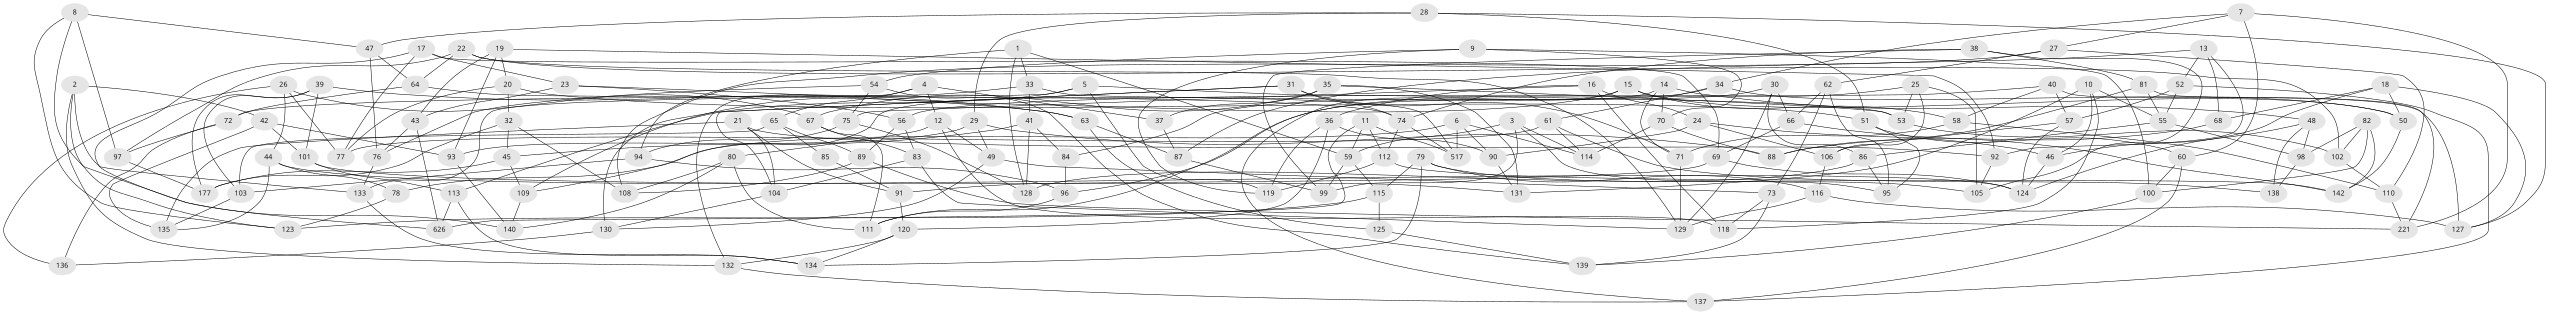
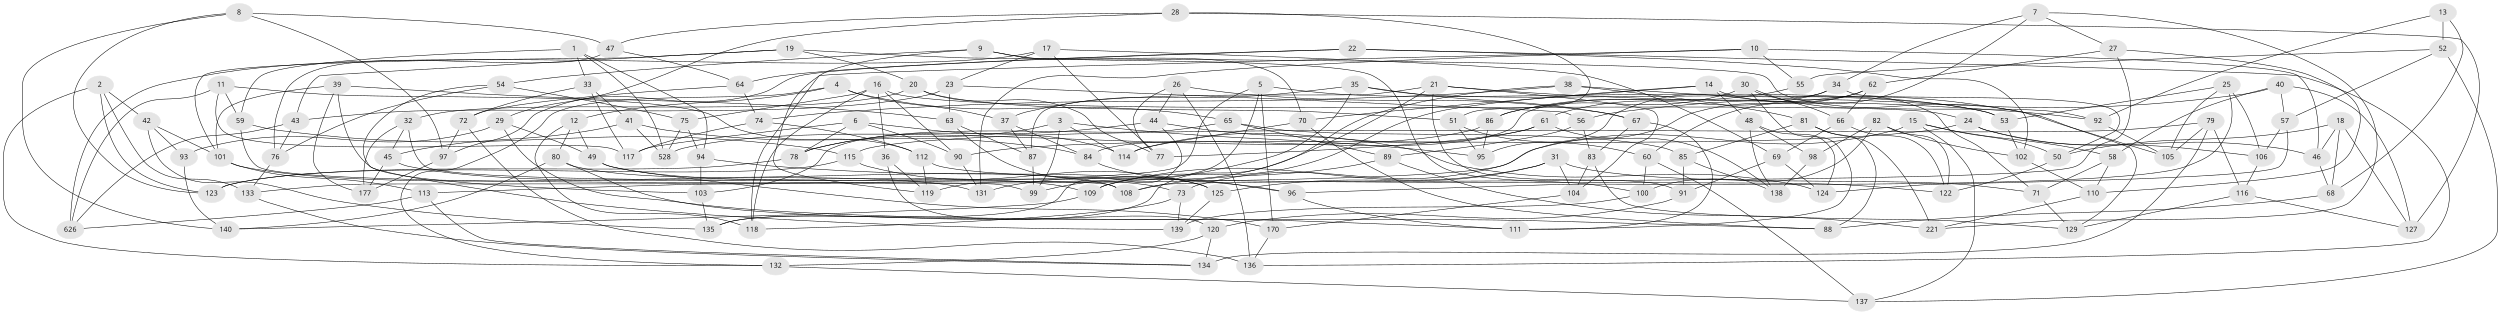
  graph {
    fontname="Open Sans"
    node [color=gray90 fontname="Open Sans" style=filled]
    edge [fontname="Open Sans"]
    1
    33
    59
    94
-   128
-   117 [label=517]
+   128 [label=528]
+   117
    41
    72
    99
    115
    96
    103
    2
    42
    123
    132
    133
    93
    135
    101
    137
    134
    3
    78
    95
    114
    4
    12
    37
    65
    118
    49
    80
    87
    84
    89
    85
    5
    53
    119
-   130
+   130 [label=170]
    102
    136
    6
    90
    131
    7
    27
    34
    60
    n51 [label=221]
    62
    108
    110
    50
    61
    100
    8
    47
    97
    140
    64
    76
    n64 [label=177]
    9
    54
    70
    75
    139
    88
    10
    46
    55
    68
    86
    98
    11
    112
    n79 [label=626]
-   122 [label=142]
+   122
    73
    111
    13
    52
    92
    57
    105
    14
    48
    71
    109
    124
    138
    129
    15
    58
    113
    16
    24
    36
    106
    120
    17
    23
    69
    77
    43
    56
    63
    91
    18
    127
    19
    20
    32
    51
    45
    21
    104
    22
    74
    83
    125
    116
    25
    26
    44
    67
    66
    28
    29
    30
    31
    35
    38
    81
    39
    40
    79
    82
    1 -- 33
    1 -- 59
    1 -- 94
    1 -- 128
    33 -- 117
    33 -- 41
    33 -- 72
    59 -- 99
    59 -- 115
    94 -- 96
    94 -- 103
    41 -- 128
    41 -- 84
    41 -- 45
    72 -- 136
    72 -- 97
    115 -- 123
    115 -- 125
    96 -- 111
    103 -- 135
    2 -- 42
    2 -- 123
    2 -- 132
    2 -- 133
    42 -- 93
    42 -- 135
    42 -- 101
    132 -- 137
    133 -- 134
    93 -- 140
    101 -- 131
    101 -- 113
    3 -- 99
-   3 -- 59
+   3 -- 78
    3 -- 95
    3 -- 114
    78 -- 123
    4 -- 132
    4 -- 12
    4 -- 37
    4 -- 65
    12 -- 118
    12 -- 49
    12 -- 80
    37 -- 87
+   37 -- 84
    65 -- 103
    65 -- 89
    65 -- 85
    49 -- 130
    49 -- 73
    80 -- 108
    80 -- 140
    80 -- 111
    87 -- 99
    84 -- 96
    89 -- n51
    89 -- 108
+   85 -- 138
    85 -- 91
    5 -- 133
    5 -- 53
    5 -- 119
    5 -- 130
    53 -- 102
    130 -- 136
    102 -- 110
    6 -- 117
    6 -- 78
    6 -- 114
    6 -- 90
    90 -- 131
    7 -- 27
    7 -- 34
    7 -- 60
    7 -- n51
    27 -- 62
    27 -- 108
    27 -- 110
    34 -- 84
    34 -- 50
    34 -- 61
    60 -- 137
    60 -- 100
    62 -- 95
    62 -- 73
    62 -- 66
    110 -- n51
    50 -- 122
    61 -- 114
    61 -- 138
    61 -- 77
    100 -- 139
    8 -- 123
    8 -- 47
    8 -- 97
    8 -- 140
    47 -- 64
    47 -- 76
    97 -- n64
    64 -- 72
    64 -- 74
    76 -- 133
    9 -- 119
    9 -- 100
    9 -- 54
    9 -- 70
    54 -- 76
    54 -- 75
    54 -- 139
    70 -- 114
    70 -- 88
    75 -- 94
    75 -- 128
    10 -- 118
    10 -- 131
    10 -- 46
    10 -- 55
-   46 -- 124
+   46 -- 68
    55 -- 86
-   55 -- 98
    68 -- 88
    86 -- 128
    86 -- 95
    98 -- 138
    11 -- 59
    11 -- 117
    11 -- 112
    11 -- n79
    112 -- 119
    112 -- 122
    73 -- 118
    73 -- 139
-   13 -- 87
+   21 -- 87
    13 -- 68
    13 -- 52
    13 -- 92
    52 -- 137
    52 -- 55
    52 -- 57
    92 -- 105
    57 -- 124
    57 -- 106
    14 -- 70
    14 -- 48
    14 -- 71
    14 -- 109
    48 -- 98
    48 -- 124
    48 -- 138
    71 -- 129
    109 -- 140
    15 -- 137
    15 -- 50
    15 -- 58
    15 -- 113
    58 -- 110
    58 -- 71
    113 -- 134
    113 -- n79
    16 -- 118
    16 -- 75
    16 -- 24
    16 -- 36
    24 -- 90
    24 -- 46
    24 -- 106
    36 -- 119
-   36 -- 90
+   16 -- 90
    36 -- 120
    106 -- 116
    120 -- 132
    120 -- 134
    17 -- n79
    17 -- 23
    17 -- 69
    17 -- 77
    23 -- 43
    23 -- 56
    23 -- 63
    69 -- 124
    69 -- 91
    43 -- 76
    43 -- n79
    56 -- 89
    56 -- 83
    63 -- 87
    63 -- 125
    91 -- 120
    18 -- 50
    18 -- 46
    18 -- 68
    18 -- 127
-   19 -- 93
+   19 -- 101
    19 -- 92
    19 -- 43
    19 -- 20
    20 -- 77
    20 -- 32
    20 -- 51
    32 -- 108
    32 -- n64
    32 -- 45
    51 -- 95
    51 -- 60
    45 -- n64
    45 -- 109
    21 -- 135
    21 -- 92
    21 -- 91
    21 -- 104
    104 -- 130
    22 -- 102
-   22 -- 129
+   22 -- 136
    22 -- 97
    22 -- 64
    74 -- 117
    74 -- 112
    83 -- 129
    83 -- 104
    125 -- 139
    116 -- 129
    116 -- 127
    25 -- 96
    25 -- 53
    25 -- 105
    25 -- 106
    26 -- 136
    26 -- 77
    26 -- 44
    26 -- 67
    44 -- 135
    44 -- 78
    44 -- 124
    67 -- 111
    67 -- 83
    66 -- 122
    66 -- 69
    28 -- 47
    28 -- 127
    28 -- 51
    28 -- 29
    29 -- 93
    29 -- 49
    29 -- 88
    30 -- 86
    30 -- 111
    30 -- 129
    30 -- 66
    31 -- 71
    31 -- 109
    31 -- 104
-   31 -- 74
+   31 -- 125
    35 -- 37
    35 -- 53
    35 -- 131
    35 -- 67
    38 -- 99
    38 -- 105
    38 -- 74
    38 -- 81
-   81 -- 55
+   81 -- 85
    81 -- n51
    81 -- 88
    39 -- 103
    39 -- 101
    39 -- n64
    39 -- 63
    40 -- 57
    40 -- 58
    40 -- 56
    40 -- 127
    79 -- 115
    79 -- 134
    79 -- 105
    79 -- 116
    82 -- 102
    82 -- 100
    82 -- 98
    82 -- 122
  }
